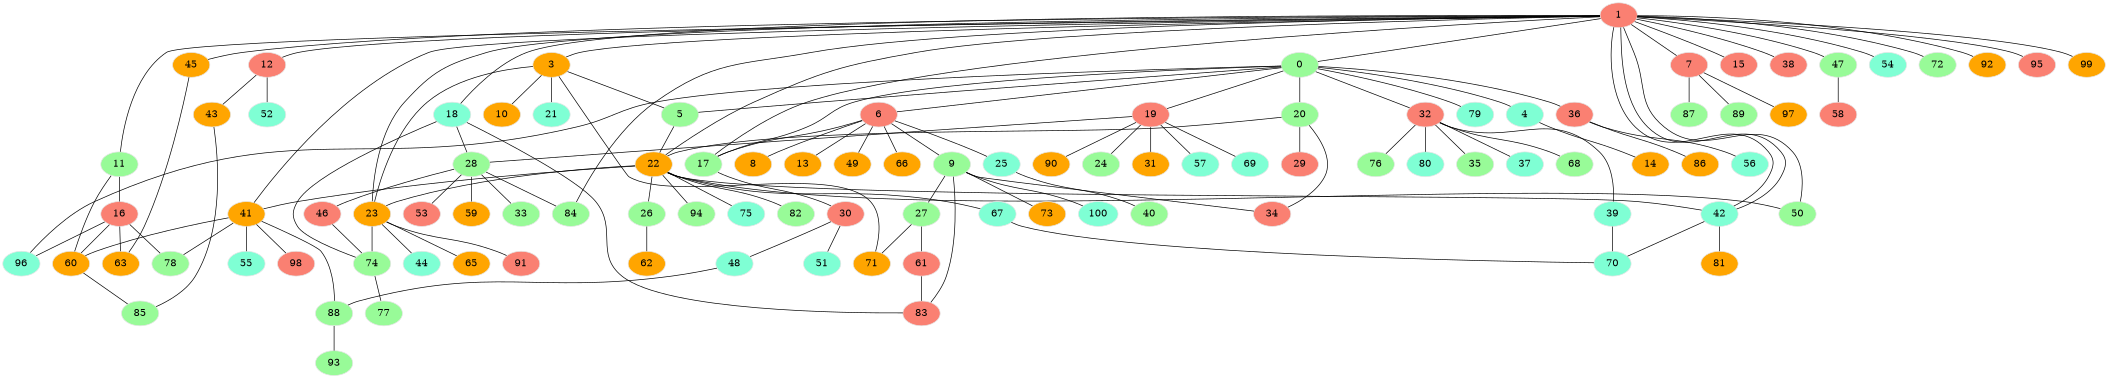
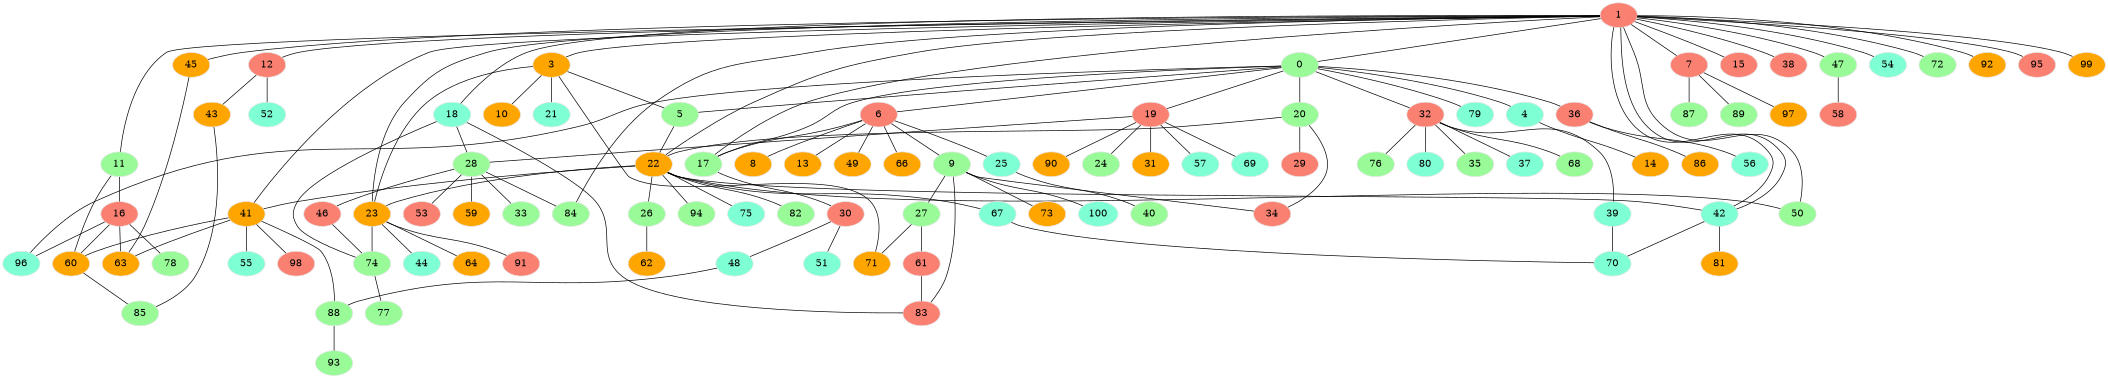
  graph {
    node [color=gray90 fillcolor=palegreen style=filled]
    1 [fillcolor=salmon]
    n2 [label=0]
    3 [fillcolor=orange]
    7 [fillcolor=salmon]
    11
    12 [fillcolor=salmon]
    15 [fillcolor=salmon]
    17
    18 [fillcolor=aquamarine]
    22 [fillcolor=orange]
    23 [fillcolor=orange]
    38 [fillcolor=salmon]
    41 [fillcolor=orange]
    42 [fillcolor=aquamarine]
    45 [fillcolor=orange]
    47
    50
    54 [fillcolor=aquamarine]
    72
    84
    92 [fillcolor=orange]
    95 [fillcolor=salmon]
    99 [fillcolor=orange]
    4 [fillcolor=aquamarine]
    5
    6 [fillcolor=salmon]
    19 [fillcolor=salmon]
    20
    32 [fillcolor=salmon]
    36 [fillcolor=salmon]
    79 [fillcolor=aquamarine]
    96 [fillcolor=aquamarine]
    10 [fillcolor=orange]
    21 [fillcolor=aquamarine]
    71 [fillcolor=orange]
    87
    89
    97 [fillcolor=orange]
    16 [fillcolor=salmon]
    60 [fillcolor=orange]
    43 [fillcolor=orange]
    52 [fillcolor=aquamarine]
    30 [fillcolor=salmon]
    83 [fillcolor=salmon]
    28
    74
    26
    67 [fillcolor=aquamarine]
    75 [fillcolor=aquamarine]
    82
    94
    44 [fillcolor=aquamarine]
-   65 [fillcolor=orange]
+   65 [fillcolor=orange label=64]
    91 [fillcolor=salmon]
    63 [fillcolor=orange]
    55 [fillcolor=aquamarine]
    88
    98 [fillcolor=salmon]
    70 [fillcolor=aquamarine]
    81 [fillcolor=orange]
    58 [fillcolor=salmon]
    14 [fillcolor=orange]
    8 [fillcolor=orange]
    9
    13 [fillcolor=orange]
    25 [fillcolor=aquamarine]
    49 [fillcolor=orange]
    66 [fillcolor=orange]
    24
    31 [fillcolor=orange]
    57 [fillcolor=aquamarine]
    69 [fillcolor=aquamarine]
    90 [fillcolor=orange]
    34 [fillcolor=salmon]
    29 [fillcolor=salmon]
    35
    37 [fillcolor=aquamarine]
    39 [fillcolor=aquamarine]
    68
    76
    80 [fillcolor=aquamarine]
    56 [fillcolor=aquamarine]
    86 [fillcolor=orange]
    27
    73 [fillcolor=orange]
    100 [fillcolor=aquamarine]
    40
    61 [fillcolor=salmon]
    78
    85
    48 [fillcolor=aquamarine]
    51 [fillcolor=aquamarine]
    33
    46 [fillcolor=salmon]
    53 [fillcolor=salmon]
    59 [fillcolor=orange]
    77
    62 [fillcolor=orange]
    93
    1 -- n2
    1 -- 3
    1 -- 7
    1 -- 11
    1 -- 12
    1 -- 15
    1 -- 17
    1 -- 18
    1 -- 22
    1 -- 23
    1 -- 38
    1 -- 41
    1 -- 42
    1 -- 42
    1 -- 45
    1 -- 47
    1 -- 50
    1 -- 54
    1 -- 72
    1 -- 84
    1 -- 92
    1 -- 95
    1 -- 99
    n2 -- 17
    n2 -- 4
    n2 -- 5
    n2 -- 6
    n2 -- 19
    n2 -- 20
    n2 -- 32
    n2 -- 36
    n2 -- 79
    n2 -- 96
    3 -- 23
    3 -- 5
    3 -- 10
    3 -- 21
    3 -- 71
    7 -- 87
    7 -- 89
    7 -- 97
    11 -- 16
    11 -- 60
    12 -- 43
    12 -- 52
    17 -- 30
    18 -- 83
    18 -- 28
    18 -- 74
    22 -- 23
    22 -- 41
    22 -- 42
    22 -- 50
    22 -- 26
    22 -- 67
    22 -- 75
    22 -- 82
    22 -- 94
    23 -- 74
    23 -- 44
    23 -- 65
    23 -- 91
    41 -- 60
-   41 -- 78
+   41 -- 63
    41 -- 55
    41 -- 88
    41 -- 98
    42 -- 70
    42 -- 81
    45 -- 63
    47 -- 58
    4 -- 14
    5 -- 22
    6 -- 17
    6 -- 8
    6 -- 9
    6 -- 13
    6 -- 25
    6 -- 49
    6 -- 66
    19 -- 28
    19 -- 24
    19 -- 31
    19 -- 57
    19 -- 69
    19 -- 90
    20 -- 22
    20 -- 34
    20 -- 29
    32 -- 35
    32 -- 37
    32 -- 39
    32 -- 68
    32 -- 76
    32 -- 80
    36 -- 56
    36 -- 86
    16 -- 96
    16 -- 60
    16 -- 63
    16 -- 78
    60 -- 85
    43 -- 85
    30 -- 48
    30 -- 51
    28 -- 84
    28 -- 33
    28 -- 46
    28 -- 53
    28 -- 59
    74 -- 77
    26 -- 62
    67 -- 70
    88 -- 93
    9 -- 83
    9 -- 34
    9 -- 27
    9 -- 73
    9 -- 100
    25 -- 40
    39 -- 70
    27 -- 71
    27 -- 61
    61 -- 83
    48 -- 88
    46 -- 74
  }
